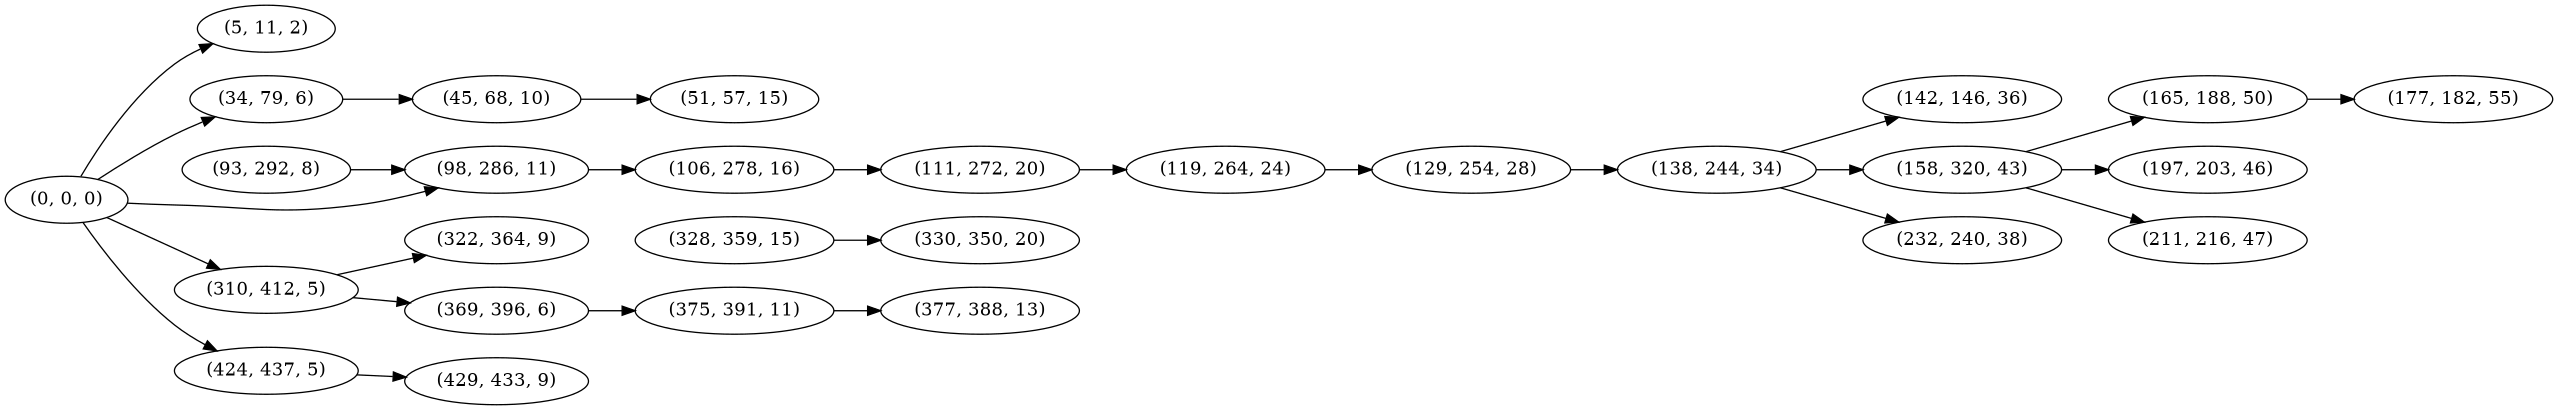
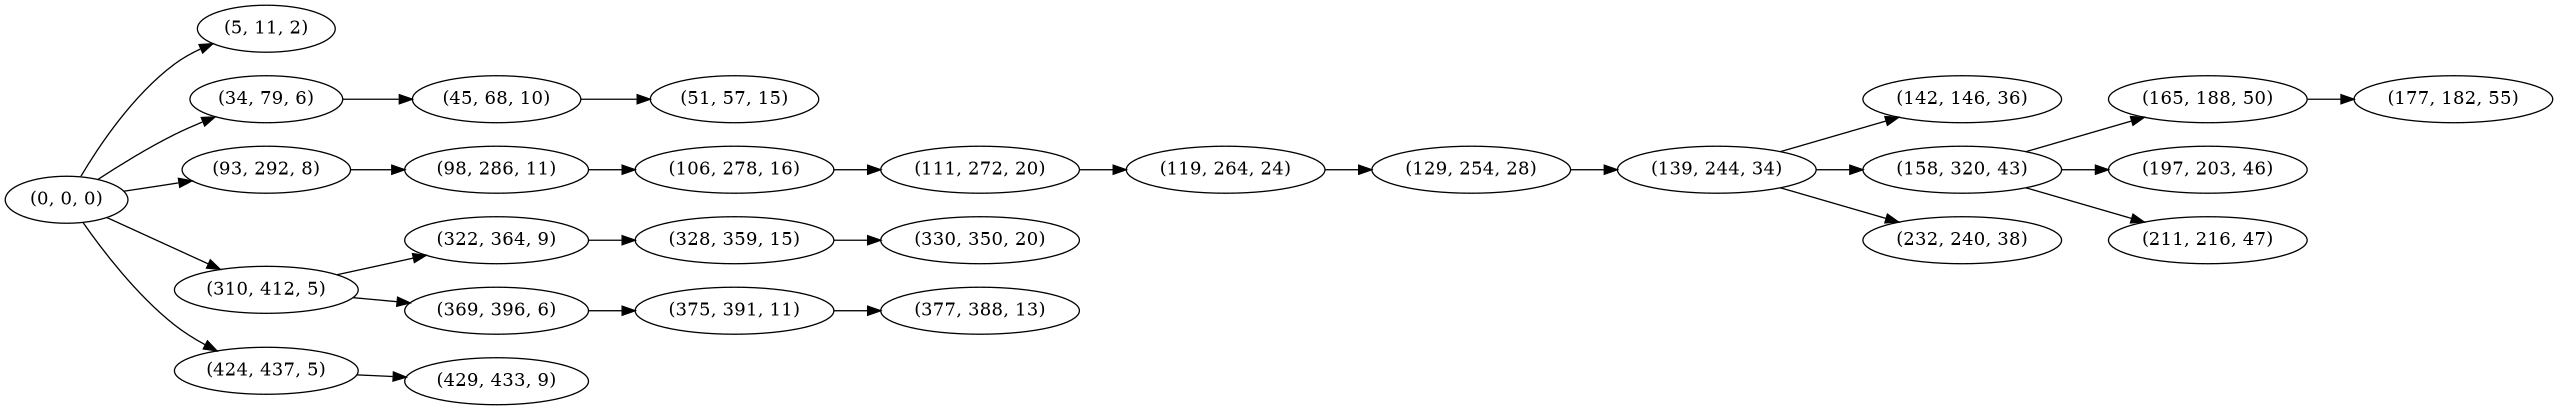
  digraph {
    rankdir=LR
    n1 [label="(5, 11, 2)"]
    "(0, 0, 0)"
    "(34, 79, 6)"
    "(93, 292, 8)"
    "(310, 412, 5)"
    "(424, 437, 5)"
    "(45, 68, 10)"
    "(98, 286, 11)"
    "(322, 364, 9)"
    "(369, 396, 6)"
    "(429, 433, 9)"
    "(51, 57, 15)"
    "(106, 278, 16)"
    "(111, 272, 20)"
    "(119, 264, 24)"
    "(129, 254, 28)"
-   "(139, 244, 34)" [label="(138, 244, 34)"]
+   "(139, 244, 34)"
    "(142, 146, 36)"
    n19 [label="(158, 320, 43)"]
    "(232, 240, 38)"
    "(165, 188, 50)"
    "(197, 203, 46)"
    "(211, 216, 47)"
    "(177, 182, 55)"
    n25 [label="(328, 359, 15)"]
    "(375, 391, 11)"
    n27 [label="(330, 350, 20)"]
    "(377, 388, 13)"
    "(0, 0, 0)" -> n1
    "(0, 0, 0)" -> "(34, 79, 6)"
-   "(0, 0, 0)" -> "(98, 286, 11)"
+   "(0, 0, 0)" -> "(93, 292, 8)"
    "(0, 0, 0)" -> "(310, 412, 5)"
    "(0, 0, 0)" -> "(424, 437, 5)"
    "(34, 79, 6)" -> "(45, 68, 10)"
    "(93, 292, 8)" -> "(98, 286, 11)"
    "(310, 412, 5)" -> "(322, 364, 9)"
    "(310, 412, 5)" -> "(369, 396, 6)"
    "(424, 437, 5)" -> "(429, 433, 9)"
    "(45, 68, 10)" -> "(51, 57, 15)"
    "(98, 286, 11)" -> "(106, 278, 16)"
+   "(322, 364, 9)" -> n25
    "(369, 396, 6)" -> "(375, 391, 11)"
    "(106, 278, 16)" -> "(111, 272, 20)"
    "(111, 272, 20)" -> "(119, 264, 24)"
    "(119, 264, 24)" -> "(129, 254, 28)"
    "(129, 254, 28)" -> "(139, 244, 34)"
    "(139, 244, 34)" -> "(142, 146, 36)"
    "(139, 244, 34)" -> n19
    "(139, 244, 34)" -> "(232, 240, 38)"
    n19 -> "(165, 188, 50)"
    n19 -> "(197, 203, 46)"
    n19 -> "(211, 216, 47)"
    "(165, 188, 50)" -> "(177, 182, 55)"
    n25 -> n27
    "(375, 391, 11)" -> "(377, 388, 13)"
  }
